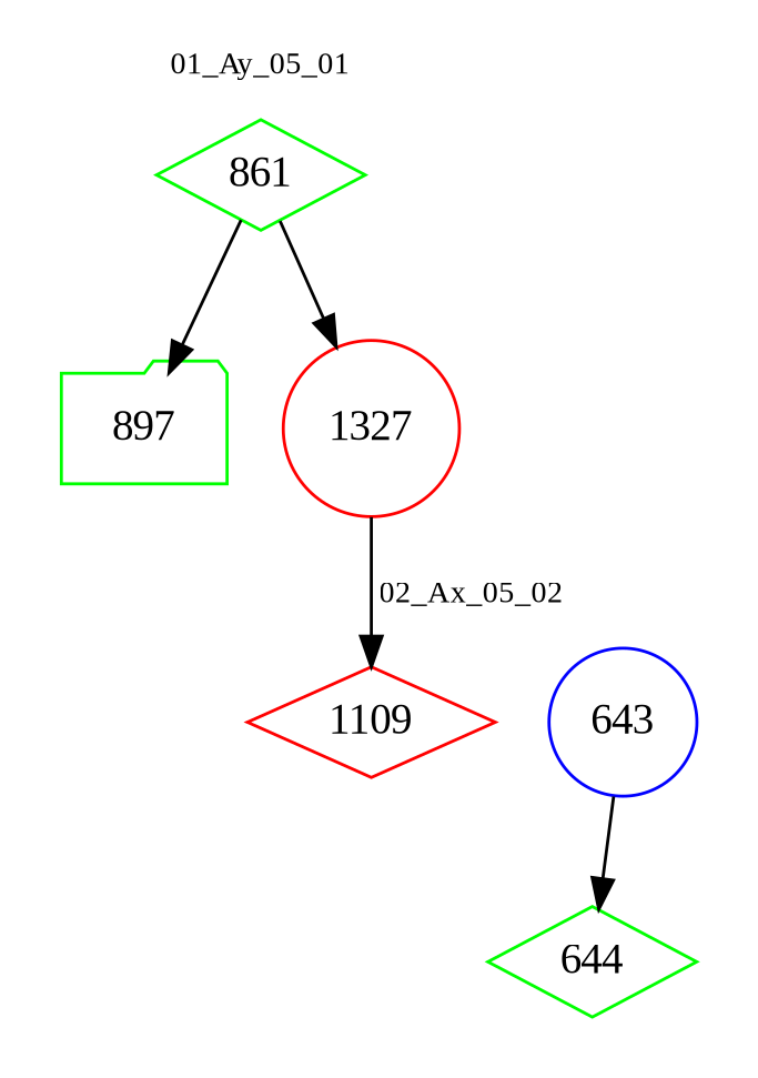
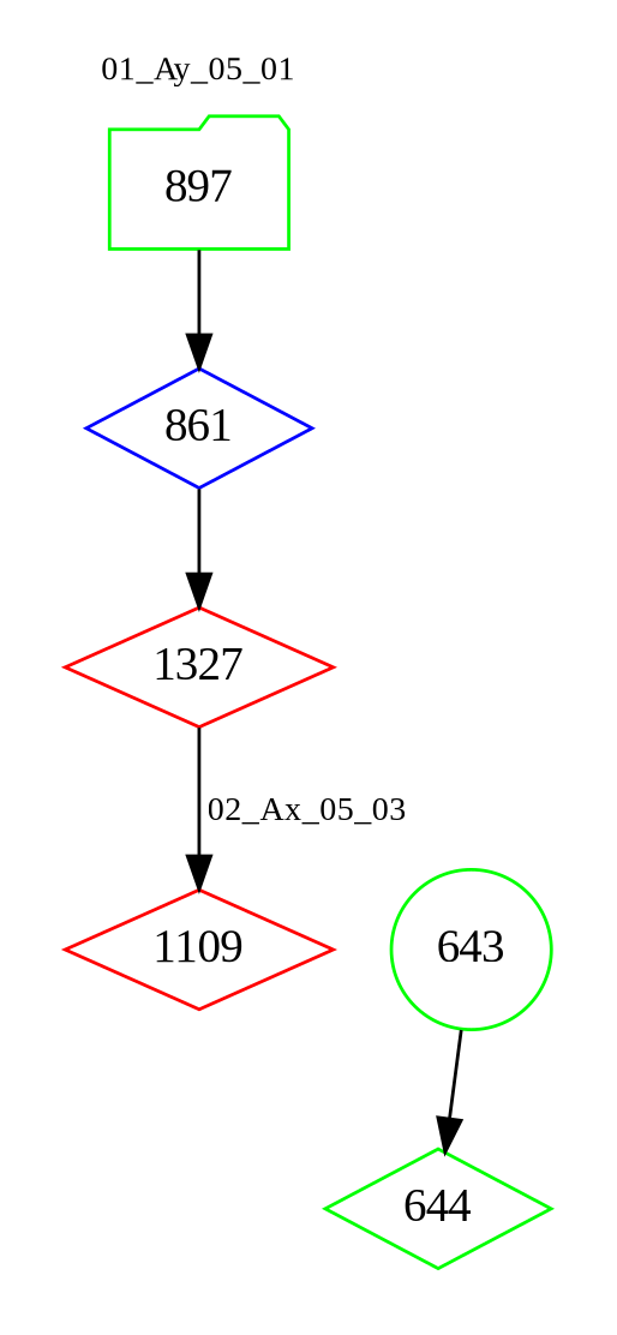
  digraph {
    fontname="Liberation Serif"
    node [color=blue fontname="Liberation Serif" shape=diamond]
    edge [color=black fontname="Liberation Serif"]
-   n1 [color=green label=861]
+   n1 [label=861]
    n2 [color=green label=897 shape=folder]
-   n3 [color=red label=1327 shape=circle]
-   n4 [label=643 shape=circle]
+   n3 [color=red label=1327]
+   n4 [color=green label=643 shape=circle]
    n5 [color=green label=644]
    n6 [color=red label=1109]
    subgraph cluster_1 {
      color=white
      fontsize=10
      label="01_Ay_05_01"
      n1
      n2
      n3
    }
    subgraph cluster_2 {
      color=white
      fontsize=10
-     label="02_Ax_05_02"
+     label="02_Ax_05_03"
      n4
      n5
      n6
    }
-   n1 -> n2
+   n2 -> n1
    n1 -> n3
    n3 -> n6
    n4 -> n5
  }
